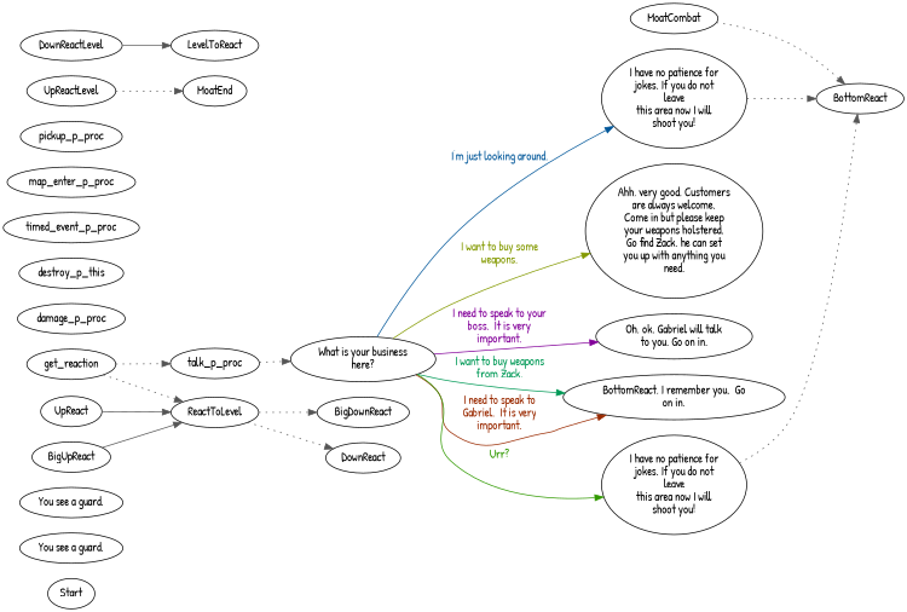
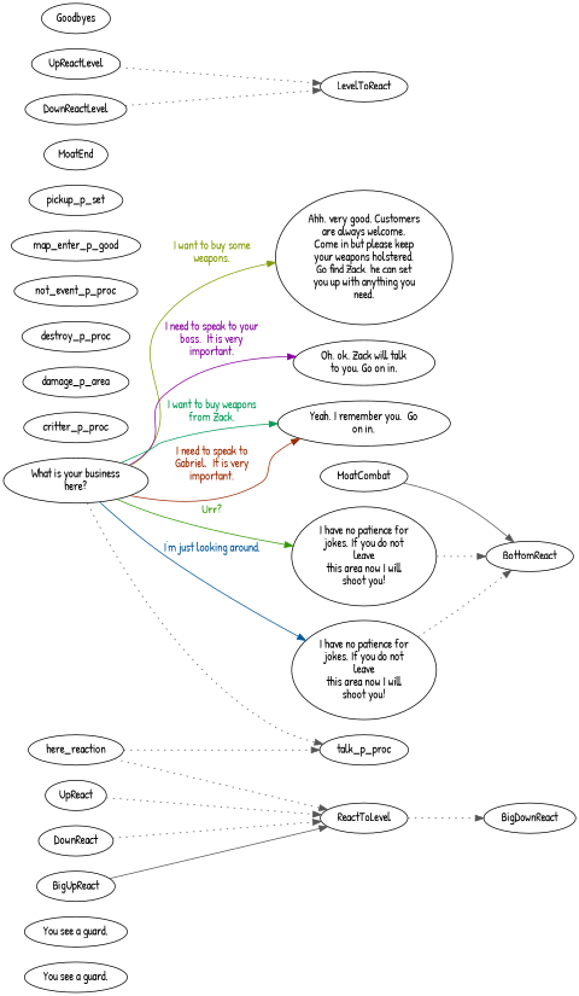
  digraph {
    fontname="Patrick Hand"
    rankdir=LR
    node [color="#000000" fillcolor="#FFFFFF" fontname="Patrick Hand" style=filled]
    edge [color="#555555" fontname="Patrick Hand" style=dotted]
-   Start
    n2 [label="You see a guard."]
    n3 [label="You see a guard."]
    n4 [label="What is your business\nhere?"]
    talk_p_proc
-   get_reaction
+   get_reaction [label=here_reaction]
    ReactToLevel
    n8 [label="I have no patience for\njokes. If you do not\nleave\nthis area now I will\nshoot you!"]
    n9 [label="Ahh, very good. Customers\nare always welcome.\nCome in but please keep\nyour weapons holstered.\nGo find Zack, he can set\nyou up with anything you\nneed."]
-   n10 [label="Oh, ok. Gabriel will talk\nto you. Go on in."]
-   n11 [label="BottomReact, I remember you.  Go\non in."]
+   n10 [label="Oh, ok. Zack will talk\nto you. Go on in."]
+   n11 [label="Yeah, I remember you.  Go\non in."]
    n12 [label="I have no patience for\njokes. If you do not\nleave\nthis area now I will\nshoot you!"]
    BigDownReact
    BottomReact
    MoatCombat
-   damage_p_proc
-   destroy_p_proc [label=destroy_p_this]
-   timed_event_p_proc
-   map_enter_p_proc
-   pickup_p_proc
+   critter_p_proc
+   damage_p_proc [label=damage_p_area]
+   destroy_p_proc
+   timed_event_p_proc [label=not_event_p_proc]
+   map_enter_p_proc [label=map_enter_p_good]
+   pickup_p_proc [label=pickup_p_set]
    MoatEnd
    UpReact
    DownReact
    BigUpReact
    UpReactLevel
    LevelToReact
    DownReactLevel
+   Goodbyes
    n4 -> n8 [color="#005699" fontcolor="#005699" label="I'm just looking around." style=""]
    n4 -> n9 [color="#839900" fontcolor="#839900" label="I want to buy some\nweapons." style=""]
    n4 -> n10 [color="#820099" fontcolor="#820099" label="I need to speak to your\nboss.  It is very\nimportant." style=""]
    n4 -> n11 [color="#009956" fontcolor="#009956" label="I want to buy weapons\nfrom Zack." style=""]
    n4 -> n11 [color="#992900" fontcolor="#992900" label="I need to speak to\nGabriel.  It is very\nimportant." style=""]
    n4 -> n12 [color="#309900" fontcolor="#309900" label="Urr?" style=""]
-   talk_p_proc -> n4
+   n4 -> talk_p_proc
    get_reaction -> talk_p_proc
    get_reaction -> ReactToLevel
    ReactToLevel -> BigDownReact
    n8 -> BottomReact
    n12 -> BottomReact
-   MoatCombat -> BottomReact
-   UpReact -> ReactToLevel [style=solid]
-   ReactToLevel -> DownReact
+   MoatCombat -> BottomReact [style=solid]
+   UpReact -> ReactToLevel
+   DownReact -> ReactToLevel
    BigUpReact -> ReactToLevel [style=solid]
-   UpReactLevel -> MoatEnd
-   DownReactLevel -> LevelToReact [style=solid]
+   UpReactLevel -> LevelToReact
+   DownReactLevel -> LevelToReact
  }
